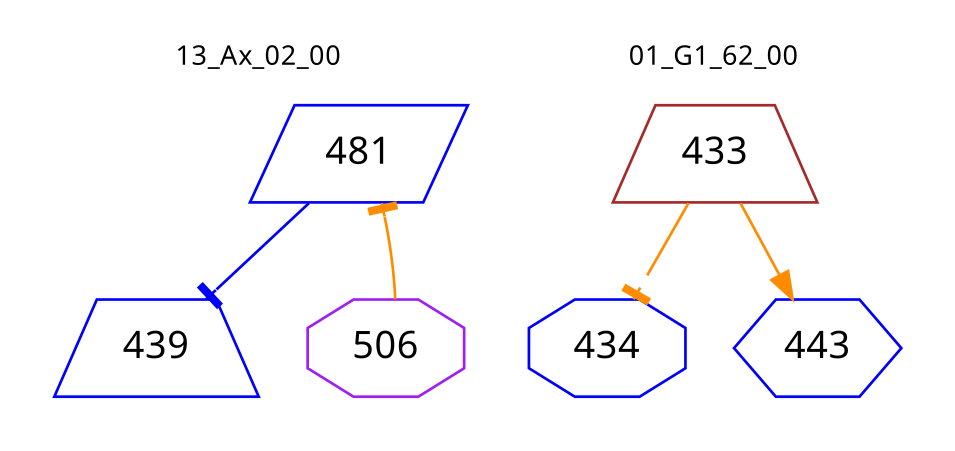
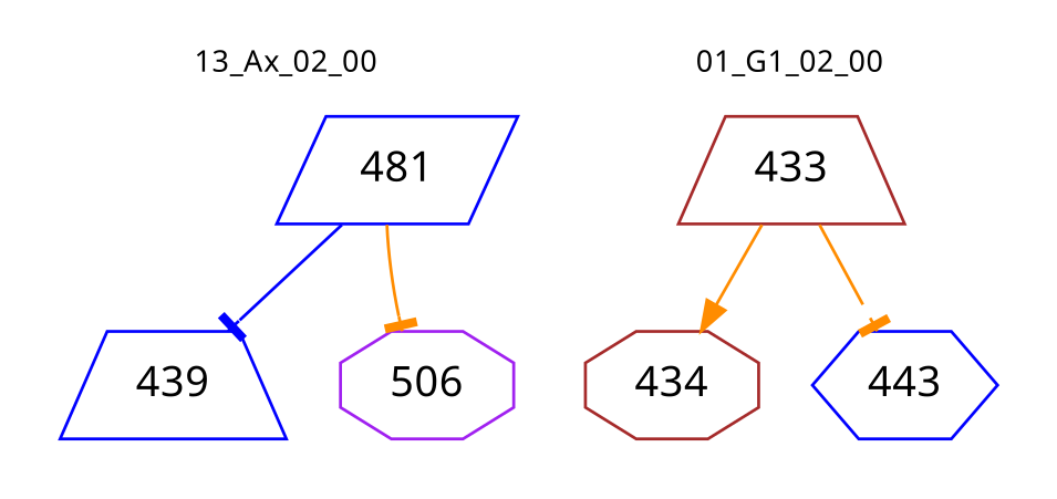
  digraph {
    fontname="Noto Sans"
    node [color=blue fontname="Noto Sans" shape=trapezium]
    edge [arrowhead=tee color=darkorange fontname="Noto Sans"]
    n1 [label=481 shape=parallelogram]
    n2 [label=439]
    n3 [color=purple label=506 shape=octagon]
    n4 [color=brown label=433]
-   n5 [label=434 shape=octagon]
+   n5 [color=brown label=434 shape=octagon]
    n6 [label=443 shape=hexagon]
    subgraph cluster_1 {
      color=white
      fontsize=10
      label="13_Ax_02_00"
      n1
      n2
      n3
    }
    subgraph cluster_2 {
      color=white
      fontsize=10
-     label="01_G1_62_00"
+     label="01_G1_02_00"
      n4
      n5
      n6
    }
    n1 -> n2 [color=blue]
-   n3 -> n1
-   n4 -> n5
-   n4 -> n6 [arrowhead=normal]
+   n1 -> n3
+   n4 -> n5 [arrowhead=normal]
+   n4 -> n6
  }
